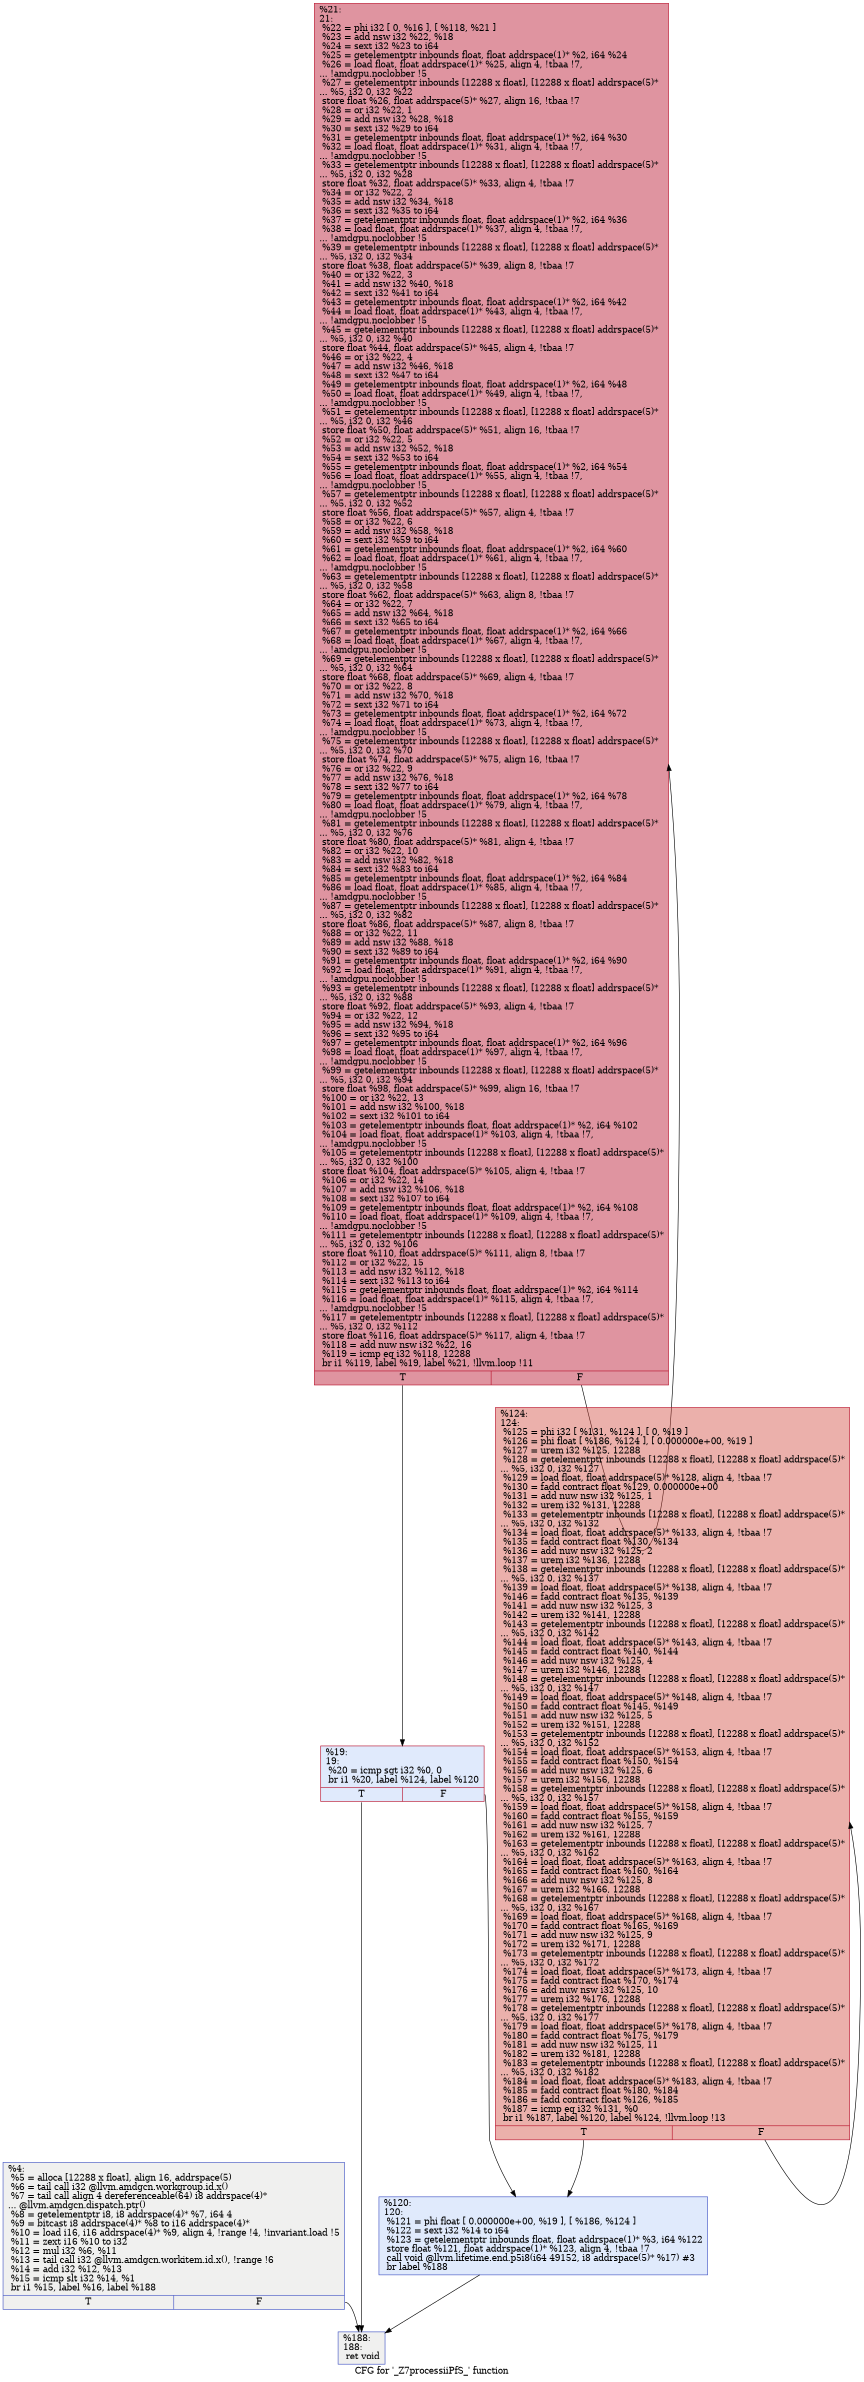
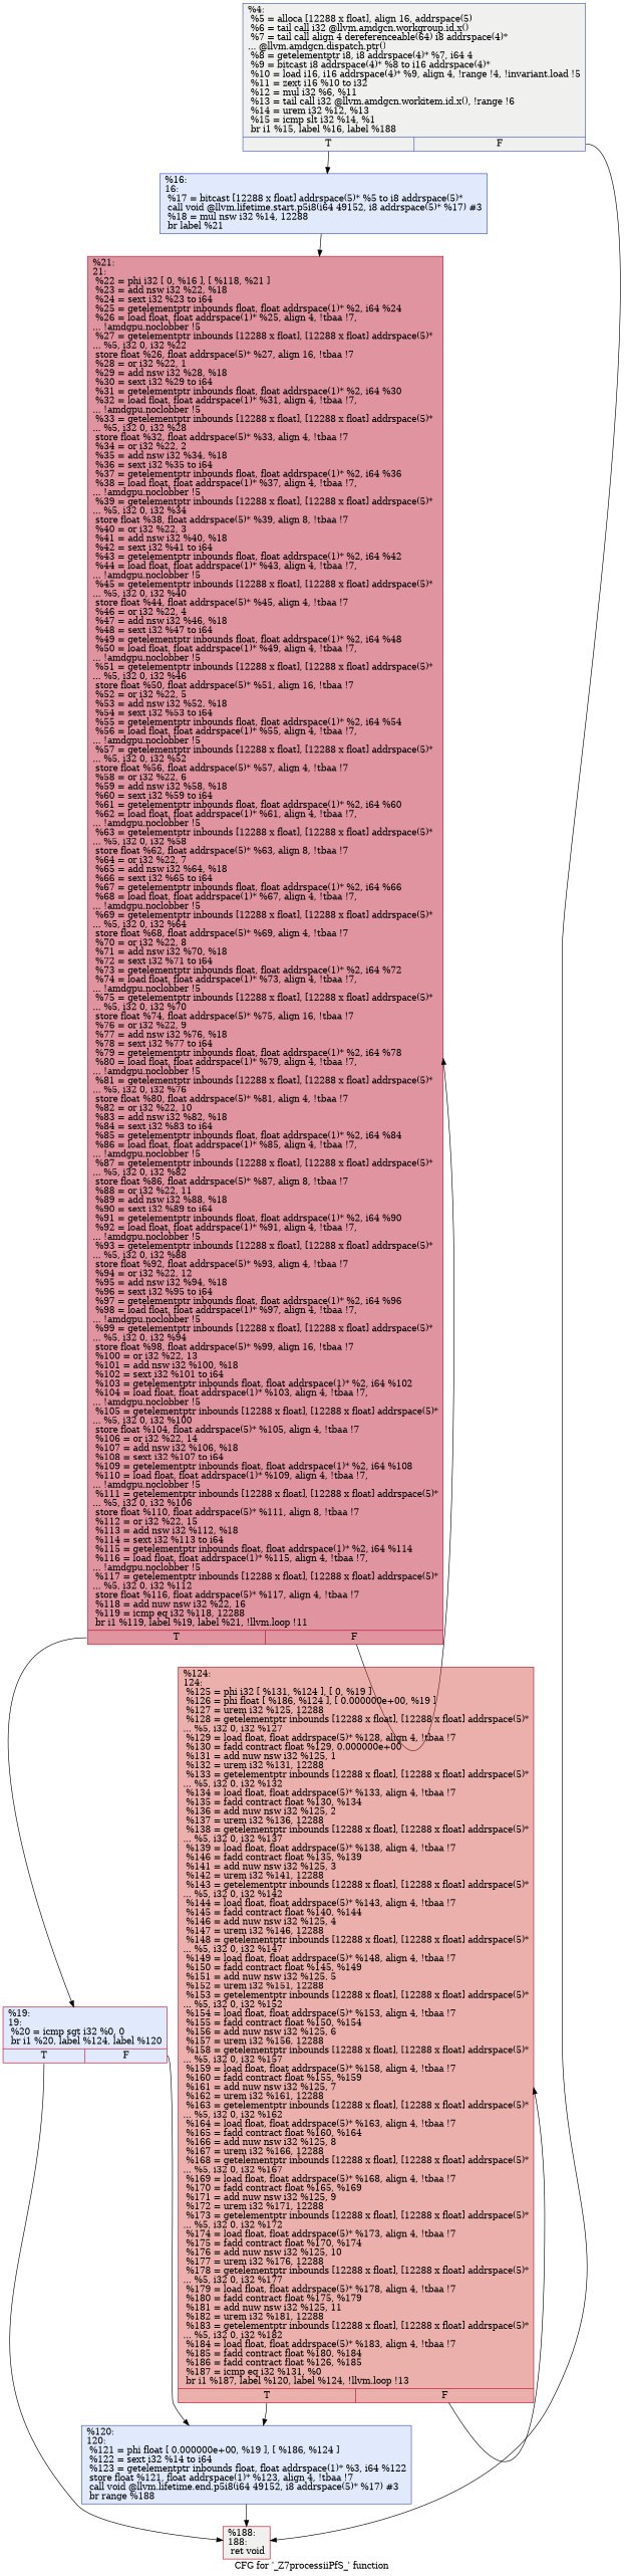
  digraph {
    label="CFG for '_Z7processiiPfS_' function"
    node [color="#3d50c3ff" fillcolor="#b9d0f970" shape=record style=filled]
    edge [tailport=s0]
-   n1 [fillcolor="#dedcdb70" label="{%4:\l  %5 = alloca [12288 x float], align 16, addrspace(5)\l  %6 = tail call i32 @llvm.amdgcn.workgroup.id.x()\l  %7 = tail call align 4 dereferenceable(64) i8 addrspace(4)*\l... @llvm.amdgcn.dispatch.ptr()\l  %8 = getelementptr i8, i8 addrspace(4)* %7, i64 4\l  %9 = bitcast i8 addrspace(4)* %8 to i16 addrspace(4)*\l  %10 = load i16, i16 addrspace(4)* %9, align 4, !range !4, !invariant.load !5\l  %11 = zext i16 %10 to i32\l  %12 = mul i32 %6, %11\l  %13 = tail call i32 @llvm.amdgcn.workitem.id.x(), !range !6\l  %14 = add i32 %12, %13\l  %15 = icmp slt i32 %14, %1\l  br i1 %15, label %16, label %188\l|{<s0>T|<s1>F}}"]
-   n3 [fillcolor="#dedcdb70" label="{%188:\l188:                                              \l  ret void\l}"]
+   n1 [fillcolor="#dedcdb70" label="{%4:\l  %5 = alloca [12288 x float], align 16, addrspace(5)\l  %6 = tail call i32 @llvm.amdgcn.workgroup.id.x()\l  %7 = tail call align 4 dereferenceable(64) i8 addrspace(4)*\l... @llvm.amdgcn.dispatch.ptr()\l  %8 = getelementptr i8, i8 addrspace(4)* %7, i64 4\l  %9 = bitcast i8 addrspace(4)* %8 to i16 addrspace(4)*\l  %10 = load i16, i16 addrspace(4)* %9, align 4, !range !4, !invariant.load !5\l  %11 = zext i16 %10 to i32\l  %12 = mul i32 %6, %11\l  %13 = tail call i32 @llvm.amdgcn.workitem.id.x(), !range !6\l  %14 = urem i32 %12, %13\l  %15 = icmp slt i32 %14, %1\l  br i1 %15, label %16, label %188\l|{<s0>T|<s1>F}}"]
+   n2 [label="{%16:\l16:                                               \l  %17 = bitcast [12288 x float] addrspace(5)* %5 to i8 addrspace(5)*\l  call void @llvm.lifetime.start.p5i8(i64 49152, i8 addrspace(5)* %17) #3\l  %18 = mul nsw i32 %14, 12288\l  br label %21\l}"]
+   n3 [color="#b70d28ff" fillcolor="#dedcdb70" label="{%188:\l188:                                              \l  ret void\l}"]
    n4 [color="#b70d28ff" fillcolor="#b70d2870" label="{%21:\l21:                                               \l  %22 = phi i32 [ 0, %16 ], [ %118, %21 ]\l  %23 = add nsw i32 %22, %18\l  %24 = sext i32 %23 to i64\l  %25 = getelementptr inbounds float, float addrspace(1)* %2, i64 %24\l  %26 = load float, float addrspace(1)* %25, align 4, !tbaa !7,\l... !amdgpu.noclobber !5\l  %27 = getelementptr inbounds [12288 x float], [12288 x float] addrspace(5)*\l... %5, i32 0, i32 %22\l  store float %26, float addrspace(5)* %27, align 16, !tbaa !7\l  %28 = or i32 %22, 1\l  %29 = add nsw i32 %28, %18\l  %30 = sext i32 %29 to i64\l  %31 = getelementptr inbounds float, float addrspace(1)* %2, i64 %30\l  %32 = load float, float addrspace(1)* %31, align 4, !tbaa !7,\l... !amdgpu.noclobber !5\l  %33 = getelementptr inbounds [12288 x float], [12288 x float] addrspace(5)*\l... %5, i32 0, i32 %28\l  store float %32, float addrspace(5)* %33, align 4, !tbaa !7\l  %34 = or i32 %22, 2\l  %35 = add nsw i32 %34, %18\l  %36 = sext i32 %35 to i64\l  %37 = getelementptr inbounds float, float addrspace(1)* %2, i64 %36\l  %38 = load float, float addrspace(1)* %37, align 4, !tbaa !7,\l... !amdgpu.noclobber !5\l  %39 = getelementptr inbounds [12288 x float], [12288 x float] addrspace(5)*\l... %5, i32 0, i32 %34\l  store float %38, float addrspace(5)* %39, align 8, !tbaa !7\l  %40 = or i32 %22, 3\l  %41 = add nsw i32 %40, %18\l  %42 = sext i32 %41 to i64\l  %43 = getelementptr inbounds float, float addrspace(1)* %2, i64 %42\l  %44 = load float, float addrspace(1)* %43, align 4, !tbaa !7,\l... !amdgpu.noclobber !5\l  %45 = getelementptr inbounds [12288 x float], [12288 x float] addrspace(5)*\l... %5, i32 0, i32 %40\l  store float %44, float addrspace(5)* %45, align 4, !tbaa !7\l  %46 = or i32 %22, 4\l  %47 = add nsw i32 %46, %18\l  %48 = sext i32 %47 to i64\l  %49 = getelementptr inbounds float, float addrspace(1)* %2, i64 %48\l  %50 = load float, float addrspace(1)* %49, align 4, !tbaa !7,\l... !amdgpu.noclobber !5\l  %51 = getelementptr inbounds [12288 x float], [12288 x float] addrspace(5)*\l... %5, i32 0, i32 %46\l  store float %50, float addrspace(5)* %51, align 16, !tbaa !7\l  %52 = or i32 %22, 5\l  %53 = add nsw i32 %52, %18\l  %54 = sext i32 %53 to i64\l  %55 = getelementptr inbounds float, float addrspace(1)* %2, i64 %54\l  %56 = load float, float addrspace(1)* %55, align 4, !tbaa !7,\l... !amdgpu.noclobber !5\l  %57 = getelementptr inbounds [12288 x float], [12288 x float] addrspace(5)*\l... %5, i32 0, i32 %52\l  store float %56, float addrspace(5)* %57, align 4, !tbaa !7\l  %58 = or i32 %22, 6\l  %59 = add nsw i32 %58, %18\l  %60 = sext i32 %59 to i64\l  %61 = getelementptr inbounds float, float addrspace(1)* %2, i64 %60\l  %62 = load float, float addrspace(1)* %61, align 4, !tbaa !7,\l... !amdgpu.noclobber !5\l  %63 = getelementptr inbounds [12288 x float], [12288 x float] addrspace(5)*\l... %5, i32 0, i32 %58\l  store float %62, float addrspace(5)* %63, align 8, !tbaa !7\l  %64 = or i32 %22, 7\l  %65 = add nsw i32 %64, %18\l  %66 = sext i32 %65 to i64\l  %67 = getelementptr inbounds float, float addrspace(1)* %2, i64 %66\l  %68 = load float, float addrspace(1)* %67, align 4, !tbaa !7,\l... !amdgpu.noclobber !5\l  %69 = getelementptr inbounds [12288 x float], [12288 x float] addrspace(5)*\l... %5, i32 0, i32 %64\l  store float %68, float addrspace(5)* %69, align 4, !tbaa !7\l  %70 = or i32 %22, 8\l  %71 = add nsw i32 %70, %18\l  %72 = sext i32 %71 to i64\l  %73 = getelementptr inbounds float, float addrspace(1)* %2, i64 %72\l  %74 = load float, float addrspace(1)* %73, align 4, !tbaa !7,\l... !amdgpu.noclobber !5\l  %75 = getelementptr inbounds [12288 x float], [12288 x float] addrspace(5)*\l... %5, i32 0, i32 %70\l  store float %74, float addrspace(5)* %75, align 16, !tbaa !7\l  %76 = or i32 %22, 9\l  %77 = add nsw i32 %76, %18\l  %78 = sext i32 %77 to i64\l  %79 = getelementptr inbounds float, float addrspace(1)* %2, i64 %78\l  %80 = load float, float addrspace(1)* %79, align 4, !tbaa !7,\l... !amdgpu.noclobber !5\l  %81 = getelementptr inbounds [12288 x float], [12288 x float] addrspace(5)*\l... %5, i32 0, i32 %76\l  store float %80, float addrspace(5)* %81, align 4, !tbaa !7\l  %82 = or i32 %22, 10\l  %83 = add nsw i32 %82, %18\l  %84 = sext i32 %83 to i64\l  %85 = getelementptr inbounds float, float addrspace(1)* %2, i64 %84\l  %86 = load float, float addrspace(1)* %85, align 4, !tbaa !7,\l... !amdgpu.noclobber !5\l  %87 = getelementptr inbounds [12288 x float], [12288 x float] addrspace(5)*\l... %5, i32 0, i32 %82\l  store float %86, float addrspace(5)* %87, align 8, !tbaa !7\l  %88 = or i32 %22, 11\l  %89 = add nsw i32 %88, %18\l  %90 = sext i32 %89 to i64\l  %91 = getelementptr inbounds float, float addrspace(1)* %2, i64 %90\l  %92 = load float, float addrspace(1)* %91, align 4, !tbaa !7,\l... !amdgpu.noclobber !5\l  %93 = getelementptr inbounds [12288 x float], [12288 x float] addrspace(5)*\l... %5, i32 0, i32 %88\l  store float %92, float addrspace(5)* %93, align 4, !tbaa !7\l  %94 = or i32 %22, 12\l  %95 = add nsw i32 %94, %18\l  %96 = sext i32 %95 to i64\l  %97 = getelementptr inbounds float, float addrspace(1)* %2, i64 %96\l  %98 = load float, float addrspace(1)* %97, align 4, !tbaa !7,\l... !amdgpu.noclobber !5\l  %99 = getelementptr inbounds [12288 x float], [12288 x float] addrspace(5)*\l... %5, i32 0, i32 %94\l  store float %98, float addrspace(5)* %99, align 16, !tbaa !7\l  %100 = or i32 %22, 13\l  %101 = add nsw i32 %100, %18\l  %102 = sext i32 %101 to i64\l  %103 = getelementptr inbounds float, float addrspace(1)* %2, i64 %102\l  %104 = load float, float addrspace(1)* %103, align 4, !tbaa !7,\l... !amdgpu.noclobber !5\l  %105 = getelementptr inbounds [12288 x float], [12288 x float] addrspace(5)*\l... %5, i32 0, i32 %100\l  store float %104, float addrspace(5)* %105, align 4, !tbaa !7\l  %106 = or i32 %22, 14\l  %107 = add nsw i32 %106, %18\l  %108 = sext i32 %107 to i64\l  %109 = getelementptr inbounds float, float addrspace(1)* %2, i64 %108\l  %110 = load float, float addrspace(1)* %109, align 4, !tbaa !7,\l... !amdgpu.noclobber !5\l  %111 = getelementptr inbounds [12288 x float], [12288 x float] addrspace(5)*\l... %5, i32 0, i32 %106\l  store float %110, float addrspace(5)* %111, align 8, !tbaa !7\l  %112 = or i32 %22, 15\l  %113 = add nsw i32 %112, %18\l  %114 = sext i32 %113 to i64\l  %115 = getelementptr inbounds float, float addrspace(1)* %2, i64 %114\l  %116 = load float, float addrspace(1)* %115, align 4, !tbaa !7,\l... !amdgpu.noclobber !5\l  %117 = getelementptr inbounds [12288 x float], [12288 x float] addrspace(5)*\l... %5, i32 0, i32 %112\l  store float %116, float addrspace(5)* %117, align 4, !tbaa !7\l  %118 = add nuw nsw i32 %22, 16\l  %119 = icmp eq i32 %118, 12288\l  br i1 %119, label %19, label %21, !llvm.loop !11\l|{<s0>T|<s1>F}}"]
    n5 [color="#b70d28ff" label="{%19:\l19:                                               \l  %20 = icmp sgt i32 %0, 0\l  br i1 %20, label %124, label %120\l|{<s0>T|<s1>F}}"]
-   n6 [label="{%120:\l120:                                              \l  %121 = phi float [ 0.000000e+00, %19 ], [ %186, %124 ]\l  %122 = sext i32 %14 to i64\l  %123 = getelementptr inbounds float, float addrspace(1)* %3, i64 %122\l  store float %121, float addrspace(1)* %123, align 4, !tbaa !7\l  call void @llvm.lifetime.end.p5i8(i64 49152, i8 addrspace(5)* %17) #3\l  br label %188\l}"]
+   n6 [label="{%120:\l120:                                              \l  %121 = phi float [ 0.000000e+00, %19 ], [ %186, %124 ]\l  %122 = sext i32 %14 to i64\l  %123 = getelementptr inbounds float, float addrspace(1)* %3, i64 %122\l  store float %121, float addrspace(1)* %123, align 4, !tbaa !7\l  call void @llvm.lifetime.end.p5i8(i64 49152, i8 addrspace(5)* %17) #3\l  br range %188\l}"]
    n7 [color="#b70d28ff" fillcolor="#d24b4070" label="{%124:\l124:                                              \l  %125 = phi i32 [ %131, %124 ], [ 0, %19 ]\l  %126 = phi float [ %186, %124 ], [ 0.000000e+00, %19 ]\l  %127 = urem i32 %125, 12288\l  %128 = getelementptr inbounds [12288 x float], [12288 x float] addrspace(5)*\l... %5, i32 0, i32 %127\l  %129 = load float, float addrspace(5)* %128, align 4, !tbaa !7\l  %130 = fadd contract float %129, 0.000000e+00\l  %131 = add nuw nsw i32 %125, 1\l  %132 = urem i32 %131, 12288\l  %133 = getelementptr inbounds [12288 x float], [12288 x float] addrspace(5)*\l... %5, i32 0, i32 %132\l  %134 = load float, float addrspace(5)* %133, align 4, !tbaa !7\l  %135 = fadd contract float %130, %134\l  %136 = add nuw nsw i32 %125, 2\l  %137 = urem i32 %136, 12288\l  %138 = getelementptr inbounds [12288 x float], [12288 x float] addrspace(5)*\l... %5, i32 0, i32 %137\l  %139 = load float, float addrspace(5)* %138, align 4, !tbaa !7\l  %146 = fadd contract float %135, %139\l  %141 = add nuw nsw i32 %125, 3\l  %142 = urem i32 %141, 12288\l  %143 = getelementptr inbounds [12288 x float], [12288 x float] addrspace(5)*\l... %5, i32 0, i32 %142\l  %144 = load float, float addrspace(5)* %143, align 4, !tbaa !7\l  %145 = fadd contract float %140, %144\l  %146 = add nuw nsw i32 %125, 4\l  %147 = urem i32 %146, 12288\l  %148 = getelementptr inbounds [12288 x float], [12288 x float] addrspace(5)*\l... %5, i32 0, i32 %147\l  %149 = load float, float addrspace(5)* %148, align 4, !tbaa !7\l  %150 = fadd contract float %145, %149\l  %151 = add nuw nsw i32 %125, 5\l  %152 = urem i32 %151, 12288\l  %153 = getelementptr inbounds [12288 x float], [12288 x float] addrspace(5)*\l... %5, i32 0, i32 %152\l  %154 = load float, float addrspace(5)* %153, align 4, !tbaa !7\l  %155 = fadd contract float %150, %154\l  %156 = add nuw nsw i32 %125, 6\l  %157 = urem i32 %156, 12288\l  %158 = getelementptr inbounds [12288 x float], [12288 x float] addrspace(5)*\l... %5, i32 0, i32 %157\l  %159 = load float, float addrspace(5)* %158, align 4, !tbaa !7\l  %160 = fadd contract float %155, %159\l  %161 = add nuw nsw i32 %125, 7\l  %162 = urem i32 %161, 12288\l  %163 = getelementptr inbounds [12288 x float], [12288 x float] addrspace(5)*\l... %5, i32 0, i32 %162\l  %164 = load float, float addrspace(5)* %163, align 4, !tbaa !7\l  %165 = fadd contract float %160, %164\l  %166 = add nuw nsw i32 %125, 8\l  %167 = urem i32 %166, 12288\l  %168 = getelementptr inbounds [12288 x float], [12288 x float] addrspace(5)*\l... %5, i32 0, i32 %167\l  %169 = load float, float addrspace(5)* %168, align 4, !tbaa !7\l  %170 = fadd contract float %165, %169\l  %171 = add nuw nsw i32 %125, 9\l  %172 = urem i32 %171, 12288\l  %173 = getelementptr inbounds [12288 x float], [12288 x float] addrspace(5)*\l... %5, i32 0, i32 %172\l  %174 = load float, float addrspace(5)* %173, align 4, !tbaa !7\l  %175 = fadd contract float %170, %174\l  %176 = add nuw nsw i32 %125, 10\l  %177 = urem i32 %176, 12288\l  %178 = getelementptr inbounds [12288 x float], [12288 x float] addrspace(5)*\l... %5, i32 0, i32 %177\l  %179 = load float, float addrspace(5)* %178, align 4, !tbaa !7\l  %180 = fadd contract float %175, %179\l  %181 = add nuw nsw i32 %125, 11\l  %182 = urem i32 %181, 12288\l  %183 = getelementptr inbounds [12288 x float], [12288 x float] addrspace(5)*\l... %5, i32 0, i32 %182\l  %184 = load float, float addrspace(5)* %183, align 4, !tbaa !7\l  %185 = fadd contract float %180, %184\l  %186 = fadd contract float %126, %185\l  %187 = icmp eq i32 %131, %0\l  br i1 %187, label %120, label %124, !llvm.loop !13\l|{<s0>T|<s1>F}}"]
+   n1 -> n2
    n1 -> n3 [tailport=s1]
+   n2 -> n4
    n4 -> n4 [tailport=s1]
    n4 -> n5
    n5 -> n3
    n5 -> n6 [tailport=s1]
    n6 -> n3
    n7 -> n6
    n7 -> n7 [tailport=s1]
  }
